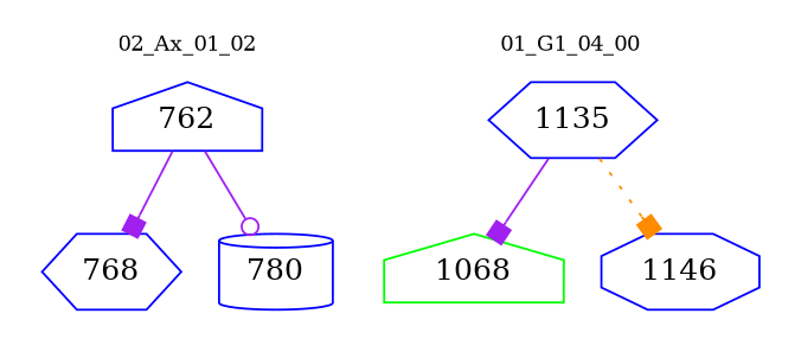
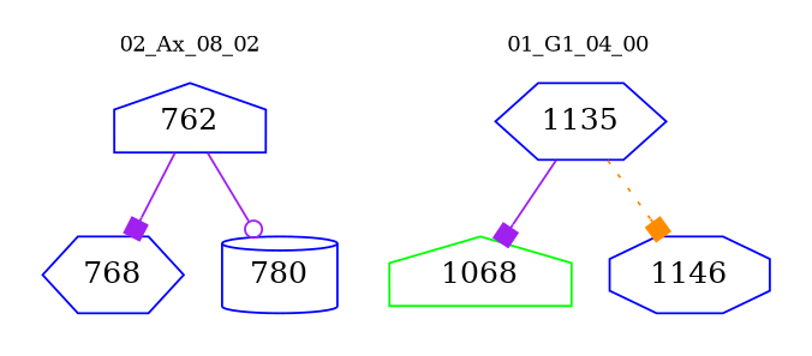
  digraph {
    node [color=blue shape=house]
    edge [arrowhead=box color=purple style=solid]
    n1 [label=762]
    n2 [label=768 shape=hexagon]
    n3 [label=780 shape=cylinder]
    n4 [label=1135 shape=hexagon]
    n5 [color=green label=1068]
    n6 [label=1146 shape=octagon]
    subgraph cluster_1 {
      color=white
      fontsize=10
-     label="02_Ax_01_02"
+     label="02_Ax_08_02"
      n1
      n2
      n3
    }
    subgraph cluster_2 {
      color=white
      fontsize=10
      label="01_G1_04_00"
      n4
      n5
      n6
    }
    n1 -> n2
    n1 -> n3 [arrowhead=odot]
    n4 -> n5
    n4 -> n6 [color=darkorange style=dotted]
  }
